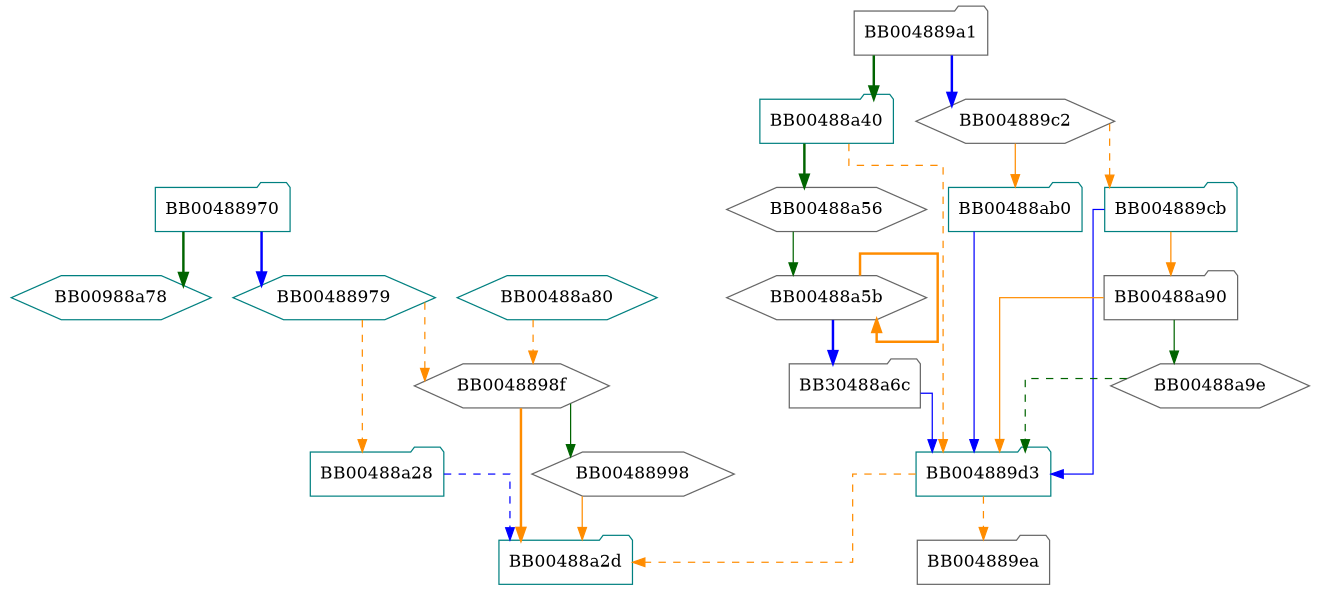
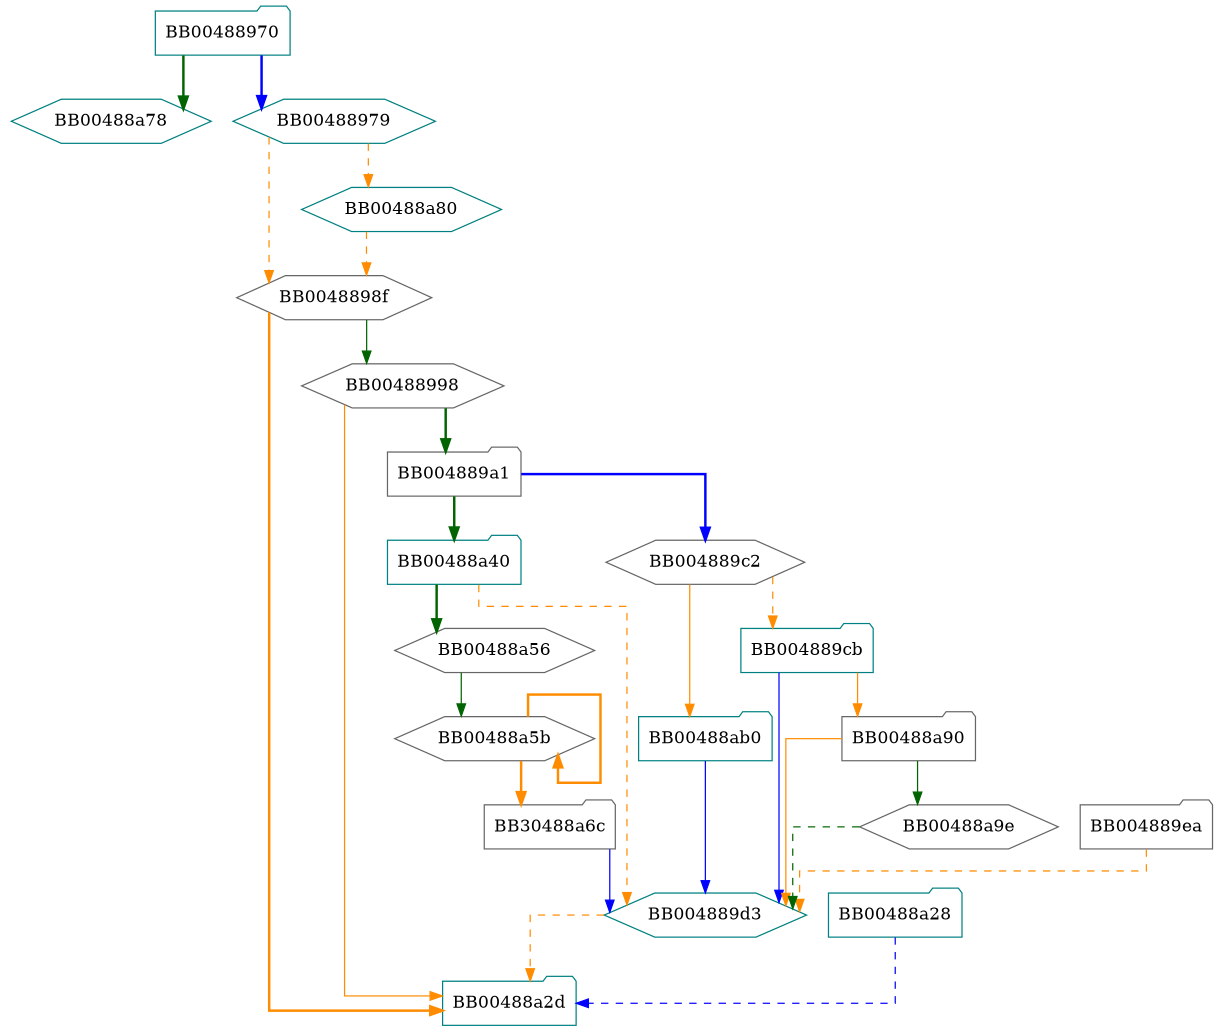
  digraph {
    splines=ortho
    node [color=teal shape=folder]
    edge [color=darkorange style=solid]
-   BB00488a78 [shape=hexagon label=BB00988a78]
+   BB00488a78 [shape=hexagon]
    BB00488970
    BB00488979 [shape=hexagon]
    BB00488a28
    BB0048898f [color=gray40 shape=hexagon]
    BB00488a2d
    BB00488998 [color=gray40 shape=hexagon]
    BB00488a80 [shape=hexagon]
    BB004889a1 [color=gray40]
    BB00488a40
    BB004889c2 [color=gray40 shape=hexagon]
-   BB004889d3
+   BB004889d3 [shape=hexagon]
    BB00488a56 [color=gray40 shape=hexagon]
    BB00488ab0
    BB004889cb
    BB004889ea [color=gray40]
    BB00488a5b [color=gray40 shape=hexagon]
    BB00488a90 [color=gray40]
    BB00488a9e [color=gray40 shape=hexagon]
    n20 [color=gray40 label=BB30488a6c]
    BB00488970 -> BB00488a78 [color=darkgreen style=bold]
    BB00488970 -> BB00488979 [color=blue style=bold]
-   BB00488979 -> BB00488a28 [style=dashed]
+   BB00488979 -> BB00488a80 [style=dashed]
    BB00488979 -> BB0048898f [style=dashed]
    BB00488a28 -> BB00488a2d [color=blue style=dashed]
    BB0048898f -> BB00488a2d [style=bold]
    BB0048898f -> BB00488998 [color=darkgreen]
    BB00488998 -> BB00488a2d
+   BB00488998 -> BB004889a1 [color=darkgreen style=bold]
    BB00488a80 -> BB0048898f [style=dashed]
    BB004889a1 -> BB00488a40 [color=darkgreen style=bold]
    BB004889a1 -> BB004889c2 [color=blue style=bold]
    BB00488a40 -> BB004889d3 [style=dashed]
    BB00488a40 -> BB00488a56 [color=darkgreen style=bold]
    BB004889c2 -> BB00488ab0
    BB004889c2 -> BB004889cb [style=dashed]
    BB004889d3 -> BB00488a2d [style=dashed]
-   BB004889d3 -> BB004889ea [style=dashed]
+   BB004889ea -> BB004889d3 [style=dashed]
    BB00488a56 -> BB00488a5b [color=darkgreen]
    BB00488ab0 -> BB004889d3 [color=blue]
    BB004889cb -> BB004889d3 [color=blue]
    BB004889cb -> BB00488a90
    BB00488a5b -> BB00488a5b [style=bold]
-   BB00488a5b -> n20 [color=blue style=bold]
+   BB00488a5b -> n20 [style=bold]
    BB00488a90 -> BB004889d3
    BB00488a90 -> BB00488a9e [color=darkgreen]
    BB00488a9e -> BB004889d3 [color=darkgreen style=dashed]
    n20 -> BB004889d3 [color=blue]
  }
